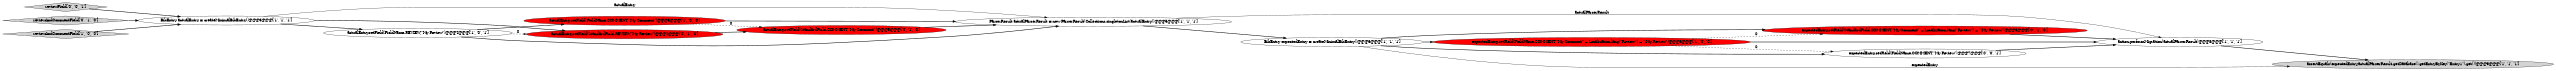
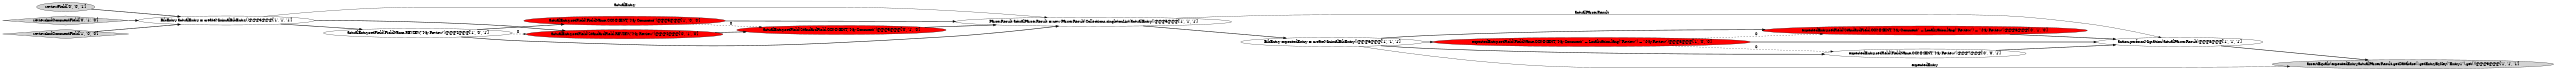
  digraph {
    rankdir=LR
    node [fillcolor=white shape=ellipse style=filled]
    edge [style=bold]
    n1 [fillcolor=red label="actualEntry.setField(StandardField.COMMENT,\"My Comment\")@@@5@@@['0', '1', '0']"]
    n2 [label="ParserResult actualParserResult = new ParserResult(Collections.singletonList(actualEntry))@@@5@@@['1', '1', '1']"]
    n3 [fillcolor=lightgray label="assertEquals(expectedEntry,actualParserResult.getDatabase().getEntryByKey(\"Entry1\").get())@@@9@@@['1', '1', '1']"]
    n4 [label="expectedEntry.setField(FieldName.COMMENT,\"My Review\")@@@7@@@['0', '0', '1']"]
    n5 [label="action.performMigration(actualParserResult)@@@8@@@['1', '1', '1']"]
    n6 [label="actualEntry.setField(FieldName.REVIEW,\"My Review\")@@@4@@@['1', '0', '1']"]
    n7 [fillcolor=red label="actualEntry.setField(StandardField.REVIEW,\"My Review\")@@@4@@@['0', '1', '0']"]
    n8 [fillcolor=red label="actualEntry.setField(FieldName.COMMENT,\"My Comment\")@@@5@@@['1', '0', '0']"]
    n9 [label="BibEntry expectedEntry = createMinimalBibEntry()@@@6@@@['1', '1', '1']"]
    n10 [fillcolor=red label="expectedEntry.setField(StandardField.COMMENT,\"My Comment\" + Localization.lang(\"Review\") + \":My Review\")@@@8@@@['0', '1', '0']"]
    n11 [fillcolor=red label="expectedEntry.setField(FieldName.COMMENT,\"My Comment\" + Localization.lang(\"Review\") + \":My Review\")@@@8@@@['1', '0', '0']"]
    n12 [label="BibEntry actualEntry = createMinimalBibEntry()@@@3@@@['1', '1', '1']"]
-   n13 [fillcolor=lightgray label="reviewField['0', '0', '1']" shape=diamond]
+   n13 [fillcolor=lightgray label="reviewField['0', '0', '1']"]
    n14 [fillcolor=lightgray label="reviewAndCommentField['0', '1', '0']" shape=diamond]
    n15 [fillcolor=lightgray label="reviewAndCommentField['1', '0', '0']" shape=diamond]
    n1 -> n2
    n2 -> n5 [label=actualParserResult style=solid]
    n2 -> n9
    n4 -> n5
    n5 -> n3
    n6 -> n2
    n6 -> n7 [label=0 style=dashed]
    n6 -> n8
    n7 -> n1
    n8 -> n1 [label=0 style=dashed]
    n8 -> n2
    n9 -> n3 [label=expectedEntry style=solid]
    n9 -> n4
    n9 -> n10
    n9 -> n11
    n10 -> n5
    n11 -> n4 [label=0 style=dashed]
    n11 -> n5
    n11 -> n10 [label=0 style=dashed]
    n12 -> n2 [label=actualEntry style=solid]
    n12 -> n6
    n12 -> n7
    n13 -> n12
    n14 -> n12
    n15 -> n12
  }
